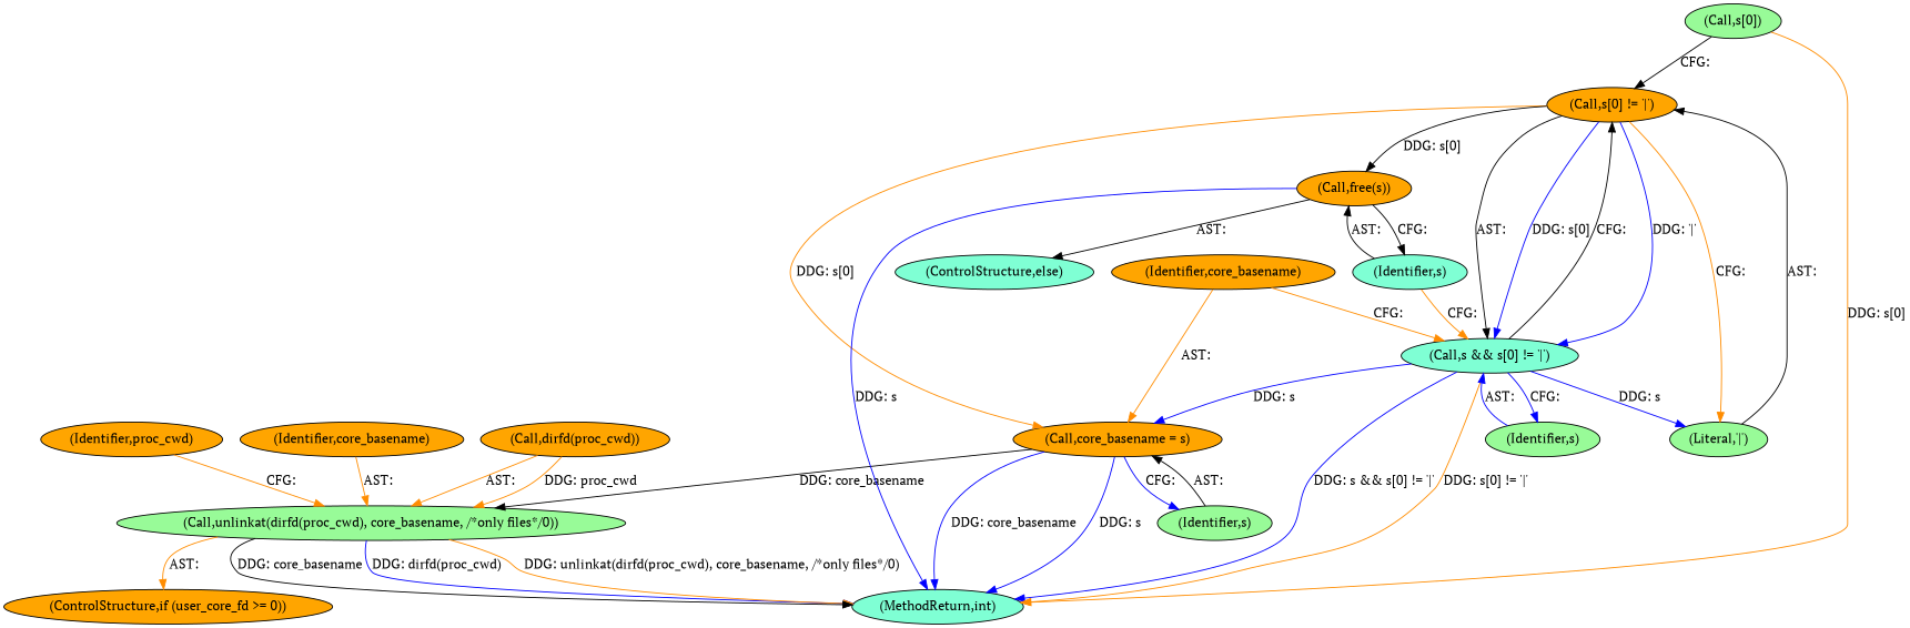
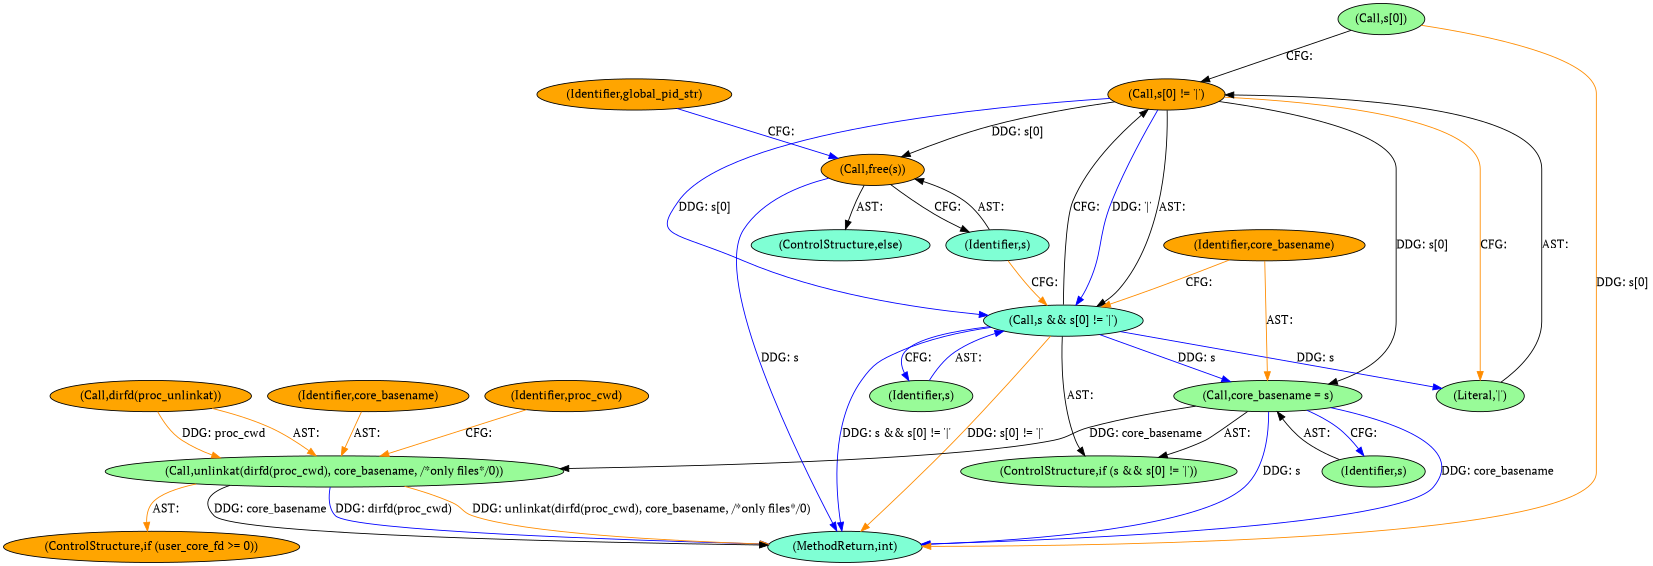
  digraph {
    fontname="PT Serif"
    node [fillcolor=orange fontname="PT Serif" style=filled]
    edge [color=black fontname="PT Serif"]
    n1 [label="(Call,s[0] != '|')"]
    n2 [fillcolor=aquamarine label="(Call,s && s[0] != '|')"]
-   n3 [label="(Call,core_basename = s)"]
+   n3 [fillcolor=palegreen label="(Call,core_basename = s)"]
    n4 [label="(Call,free(s))"]
    n5 [fillcolor=palegreen label="(Literal,'|')"]
    n6 [fillcolor=aquamarine label="(MethodReturn,int)"]
    n7 [fillcolor=palegreen label="(Identifier,s)"]
+   n8 [fillcolor=palegreen label="(ControlStructure,if (s && s[0] != '|'))"]
    n9 [fillcolor=palegreen label="(Call,unlinkat(dirfd(proc_cwd), core_basename, /*only files*/0))"]
    n10 [fillcolor=palegreen label="(Identifier,s)"]
    n11 [fillcolor=aquamarine label="(ControlStructure,else)"]
    n12 [fillcolor=aquamarine label="(Identifier,s)"]
    n13 [label="(ControlStructure,if (user_core_fd >= 0))"]
    n14 [label="(Identifier,core_basename)"]
    n15 [label="(Identifier,proc_cwd)"]
    n16 [label="(Identifier,core_basename)"]
    n17 [fillcolor=palegreen label="(Call,s[0])"]
-   n19 [label="(Call,dirfd(proc_cwd))"]
+   n18 [label="(Identifier,global_pid_str)"]
+   n19 [label="(Call,dirfd(proc_unlinkat))"]
    n1 -> n2 [label="AST: "]
    n1 -> n2 [color=blue label="DDG: s[0]"]
    n1 -> n2 [color=blue label="DDG: '|'"]
-   n1 -> n3 [color=darkorange label="DDG: s[0]"]
+   n1 -> n3 [label="DDG: s[0]"]
    n1 -> n4 [label="DDG: s[0]"]
    n1 -> n5 [color=darkorange label="CFG: "]
    n2 -> n1 [label="CFG: "]
    n2 -> n3 [color=blue label="DDG: s"]
    n2 -> n5 [color=blue label="DDG: s"]
    n2 -> n6 [color=blue label="DDG: s && s[0] != '|'"]
    n2 -> n6 [color=darkorange label="DDG: s[0] != '|'"]
    n2 -> n7 [color=blue label="CFG: "]
+   n2 -> n8 [label="AST: "]
    n3 -> n6 [color=blue label="DDG: core_basename"]
    n3 -> n6 [color=blue label="DDG: s"]
+   n3 -> n8 [label="AST: "]
    n3 -> n9 [label="DDG: core_basename"]
    n3 -> n10 [color=blue label="CFG: "]
    n4 -> n6 [color=blue label="DDG: s"]
    n4 -> n11 [label="AST: "]
    n4 -> n12 [label="CFG: "]
    n5 -> n1 [label="AST: "]
    n7 -> n2 [color=blue label="AST: "]
    n9 -> n6 [color=blue label="DDG: dirfd(proc_cwd)"]
    n9 -> n6 [color=darkorange label="DDG: unlinkat(dirfd(proc_cwd), core_basename, /*only files*/0)"]
    n9 -> n6 [label="DDG: core_basename"]
    n9 -> n13 [color=darkorange label="AST: "]
    n10 -> n3 [label="AST: "]
    n12 -> n2 [color=darkorange label="CFG: "]
    n12 -> n4 [label="AST: "]
    n14 -> n2 [color=darkorange label="CFG: "]
    n14 -> n3 [color=darkorange label="AST: "]
    n15 -> n9 [color=darkorange label="CFG: "]
    n16 -> n9 [color=darkorange label="AST: "]
    n17 -> n1 [label="CFG: "]
    n17 -> n6 [color=darkorange label="DDG: s[0]"]
+   n18 -> n4 [color=blue label="CFG: "]
    n19 -> n9 [color=darkorange label="AST: "]
    n19 -> n9 [color=darkorange label="DDG: proc_cwd"]
  }
